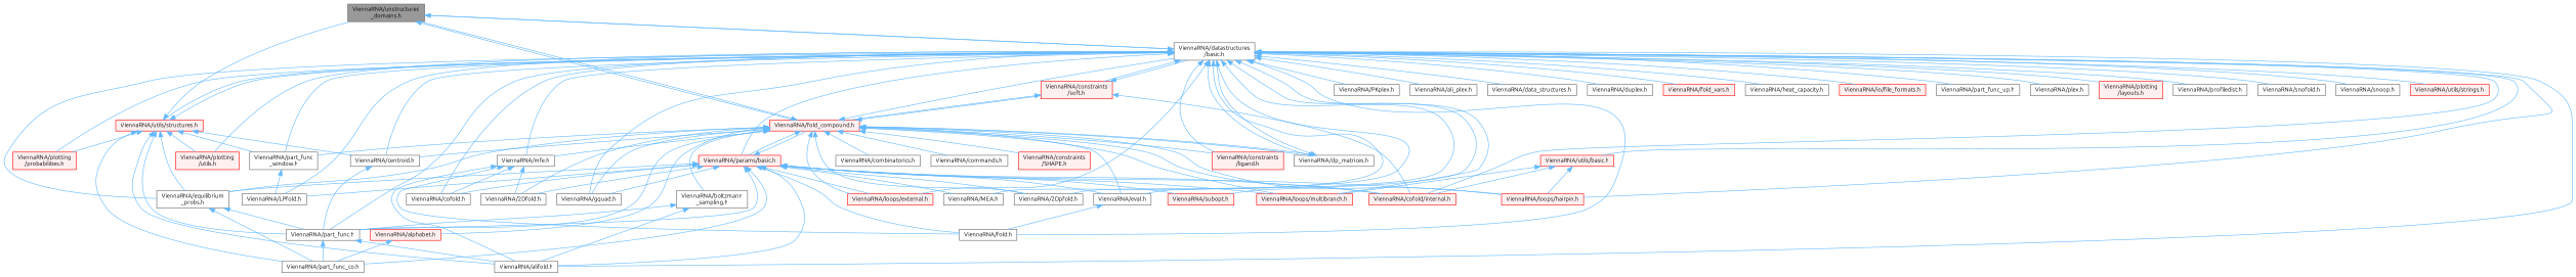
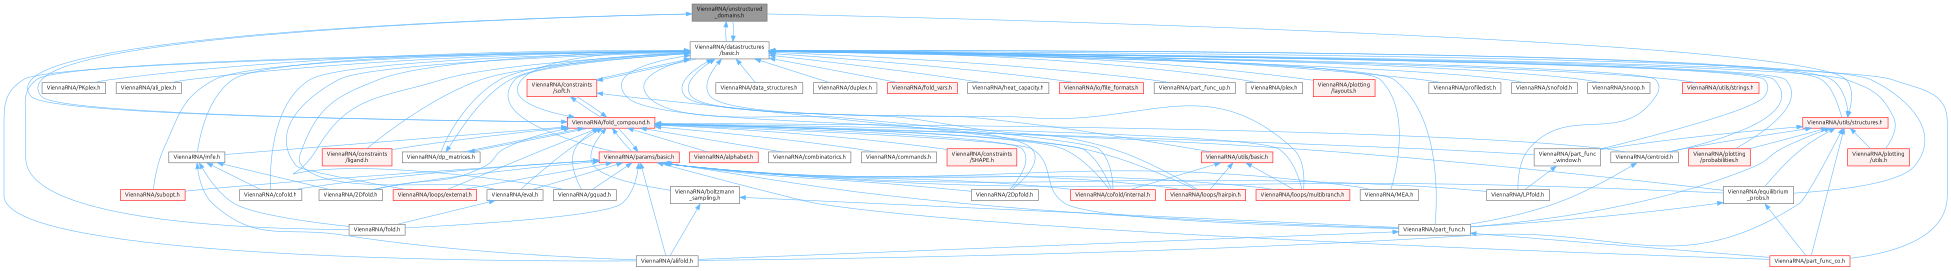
  digraph {
    fontname=Ubuntu
    node [color=grey40 fillcolor=white fontname=Ubuntu fontsize=10 shape=box style=filled]
    edge [color=steelblue1 dir=back fontname=Ubuntu fontsize=10 labelfontname=Helvetica labelfontsize=10 style=solid]
    n1 [color=gray40 fillcolor=grey60 fontcolor=black height=0.2 label="ViennaRNA/unstructured\l_domains.h" width=0.4]
    n2 [height=0.2 label="ViennaRNA/datastructures\l/basic.h" width=0.4]
    n3 [color=red fillcolor="#FFF0F0" height=0.2 label="ViennaRNA/fold_compound.h" width=0.4]
    n4 [height=0.2 label="ViennaRNA/2Dpfold.h" width=0.4]
    n5 [height=0.2 label="ViennaRNA/LPfold.h" width=0.4]
    n6 [height=0.2 label="ViennaRNA/MEA.h" width=0.4]
    n7 [height=0.2 label="ViennaRNA/PKplex.h" width=0.4]
    n8 [height=0.2 label="ViennaRNA/ali_plex.h" width=0.4]
    n9 [height=0.2 label="ViennaRNA/alifold.h" width=0.4]
    n10 [height=0.2 label="ViennaRNA/centroid.h" width=0.4]
    n11 [height=0.2 label="ViennaRNA/part_func.h" width=0.4]
-   n12 [height=0.2 label="ViennaRNA/part_func_co.h" width=0.4]
+   n12 [color=red height=0.2 label="ViennaRNA/part_func_co.h" width=0.4]
    n13 [height=0.2 label="ViennaRNA/cofold.h" width=0.4]
    n14 [color=red fillcolor="#FFF0F0" height=0.2 label="ViennaRNA/constraints\l/ligand.h" width=0.4]
    n15 [color=red fillcolor="#FFF0F0" height=0.2 label="ViennaRNA/constraints\l/soft.h" width=0.4]
    n16 [height=0.2 label="ViennaRNA/dp_matrices.h" width=0.4]
    n17 [height=0.2 label="ViennaRNA/equilibrium\l_probs.h" width=0.4]
    n18 [height=0.2 label="ViennaRNA/eval.h" width=0.4]
    n19 [height=0.2 label="ViennaRNA/fold.h" width=0.4]
    n20 [height=0.2 label="ViennaRNA/gquad.h" width=0.4]
    n21 [color=red fillcolor="#FFF0F0" height=0.2 label="ViennaRNA/loops/external.h" width=0.4]
    n22 [color=red fillcolor="#FFF0F0" height=0.2 label="ViennaRNA/loops/hairpin.h" width=0.4]
    n23 [color=red fillcolor="#FFF0F0" height=0.2 label="ViennaRNA/cofold/internal.h" width=0.4]
    n24 [color=red fillcolor="#FFF0F0" height=0.2 label="ViennaRNA/loops/multibranch.h" width=0.4]
    n25 [height=0.2 label="ViennaRNA/mfe.h" width=0.4]
    n26 [color=red fillcolor="#FFF0F0" height=0.2 label="ViennaRNA/params/basic.h" width=0.4]
    n27 [color=red fillcolor="#FFF0F0" height=0.2 label="ViennaRNA/subopt.h" width=0.4]
    n28 [height=0.2 label="ViennaRNA/part_func\l_window.h" width=0.4]
    n29 [height=0.2 label="ViennaRNA/data_structures.h" width=0.4]
    n30 [height=0.2 label="ViennaRNA/duplex.h" width=0.4]
    n31 [color=red fillcolor="#FFF0F0" height=0.2 label="ViennaRNA/fold_vars.h" width=0.4]
    n32 [height=0.2 label="ViennaRNA/heat_capacity.h" width=0.4]
    n33 [color=red fillcolor="#FFF0F0" height=0.2 label="ViennaRNA/io/file_formats.h" width=0.4]
    n34 [height=0.2 label="ViennaRNA/part_func_up.h" width=0.4]
    n35 [height=0.2 label="ViennaRNA/plex.h" width=0.4]
    n36 [color=red fillcolor="#FFF0F0" height=0.2 label="ViennaRNA/plotting\l/layouts.h" width=0.4]
    n37 [color=red fillcolor="#FFF0F0" height=0.2 label="ViennaRNA/plotting\l/probabilities.h" width=0.4]
    n38 [color=red fillcolor="#FFF0F0" height=0.2 label="ViennaRNA/plotting\l/utils.h" width=0.4]
    n39 [height=0.2 label="ViennaRNA/profiledist.h" width=0.4]
    n40 [height=0.2 label="ViennaRNA/snofold.h" width=0.4]
    n41 [height=0.2 label="ViennaRNA/snoop.h" width=0.4]
    n42 [color=red fillcolor="#FFF0F0" height=0.2 label="ViennaRNA/utils/basic.h" width=0.4]
    n43 [color=red fillcolor="#FFF0F0" height=0.2 label="ViennaRNA/utils/strings.h" width=0.4]
    n44 [color=red fillcolor="#FFF0F0" height=0.2 label="ViennaRNA/utils/structures.h" width=0.4]
    n45 [height=0.2 label="ViennaRNA/2Dfold.h" width=0.4]
    n46 [color=red fillcolor="#FFF0F0" height=0.2 label="ViennaRNA/alphabet.h" width=0.4]
    n47 [height=0.2 label="ViennaRNA/boltzmann\l_sampling.h" width=0.4]
    n48 [height=0.2 label="ViennaRNA/combinatorics.h" width=0.4]
    n49 [height=0.2 label="ViennaRNA/commands.h" width=0.4]
    n50 [color=red fillcolor="#FFF0F0" height=0.2 label="ViennaRNA/constraints\l/SHAPE.h" width=0.4]
    n1 -> n2
    n1 -> n3
    n2 -> n1
    n2 -> n4
    n2 -> n5
    n2 -> n6
    n2 -> n7
    n2 -> n8
    n2 -> n9
    n2 -> n10
    n2 -> n11
-   n46 -> n12
+   n2 -> n12
    n2 -> n13
    n2 -> n14
    n2 -> n15
    n2 -> n16
    n2 -> n17
    n2 -> n18
    n2 -> n19
    n2 -> n20
    n2 -> n21
    n2 -> n22
    n2 -> n23
    n2 -> n24
    n2 -> n25
    n2 -> n26
    n2 -> n27
    n2 -> n28
    n2 -> n29
    n2 -> n30
    n2 -> n31
    n2 -> n32
    n2 -> n33
    n2 -> n34
    n2 -> n35
    n2 -> n36
    n2 -> n37
    n2 -> n38
    n2 -> n39
    n2 -> n40
    n2 -> n41
    n2 -> n42
    n2 -> n43
    n2 -> n44
    n3 -> n1
    n3 -> n2
    n3 -> n4
    n3 -> n10
    n3 -> n11
    n3 -> n14
    n3 -> n15
    n3 -> n16
    n3 -> n17
    n3 -> n18
    n3 -> n20
    n3 -> n21
    n3 -> n22
    n3 -> n23
    n3 -> n24
    n3 -> n25
    n3 -> n26
    n3 -> n28
    n3 -> n45
    n3 -> n46
    n3 -> n47
    n3 -> n48
    n3 -> n49
    n3 -> n50
    n10 -> n11
    n11 -> n9
    n11 -> n12
    n15 -> n2
    n15 -> n3
    n15 -> n23
    n16 -> n2
    n16 -> n3
    n17 -> n11
    n17 -> n12
    n18 -> n19
    n25 -> n9
    n25 -> n13
    n25 -> n19
    n25 -> n45
    n26 -> n3
    n26 -> n4
    n26 -> n5
    n26 -> n6
    n26 -> n9
    n26 -> n11
    n26 -> n12
    n26 -> n13
    n26 -> n17
    n26 -> n18
    n26 -> n19
    n26 -> n20
    n26 -> n21
    n26 -> n22
    n26 -> n23
    n26 -> n24
    n26 -> n27
    n26 -> n45
    n28 -> n5
    n42 -> n22
    n42 -> n23
    n42 -> n24
    n44 -> n1
    n44 -> n2
    n44 -> n9
    n44 -> n10
    n44 -> n11
    n44 -> n12
    n44 -> n17
    n44 -> n28
    n44 -> n37
    n44 -> n38
    n47 -> n9
    n47 -> n11
  }
